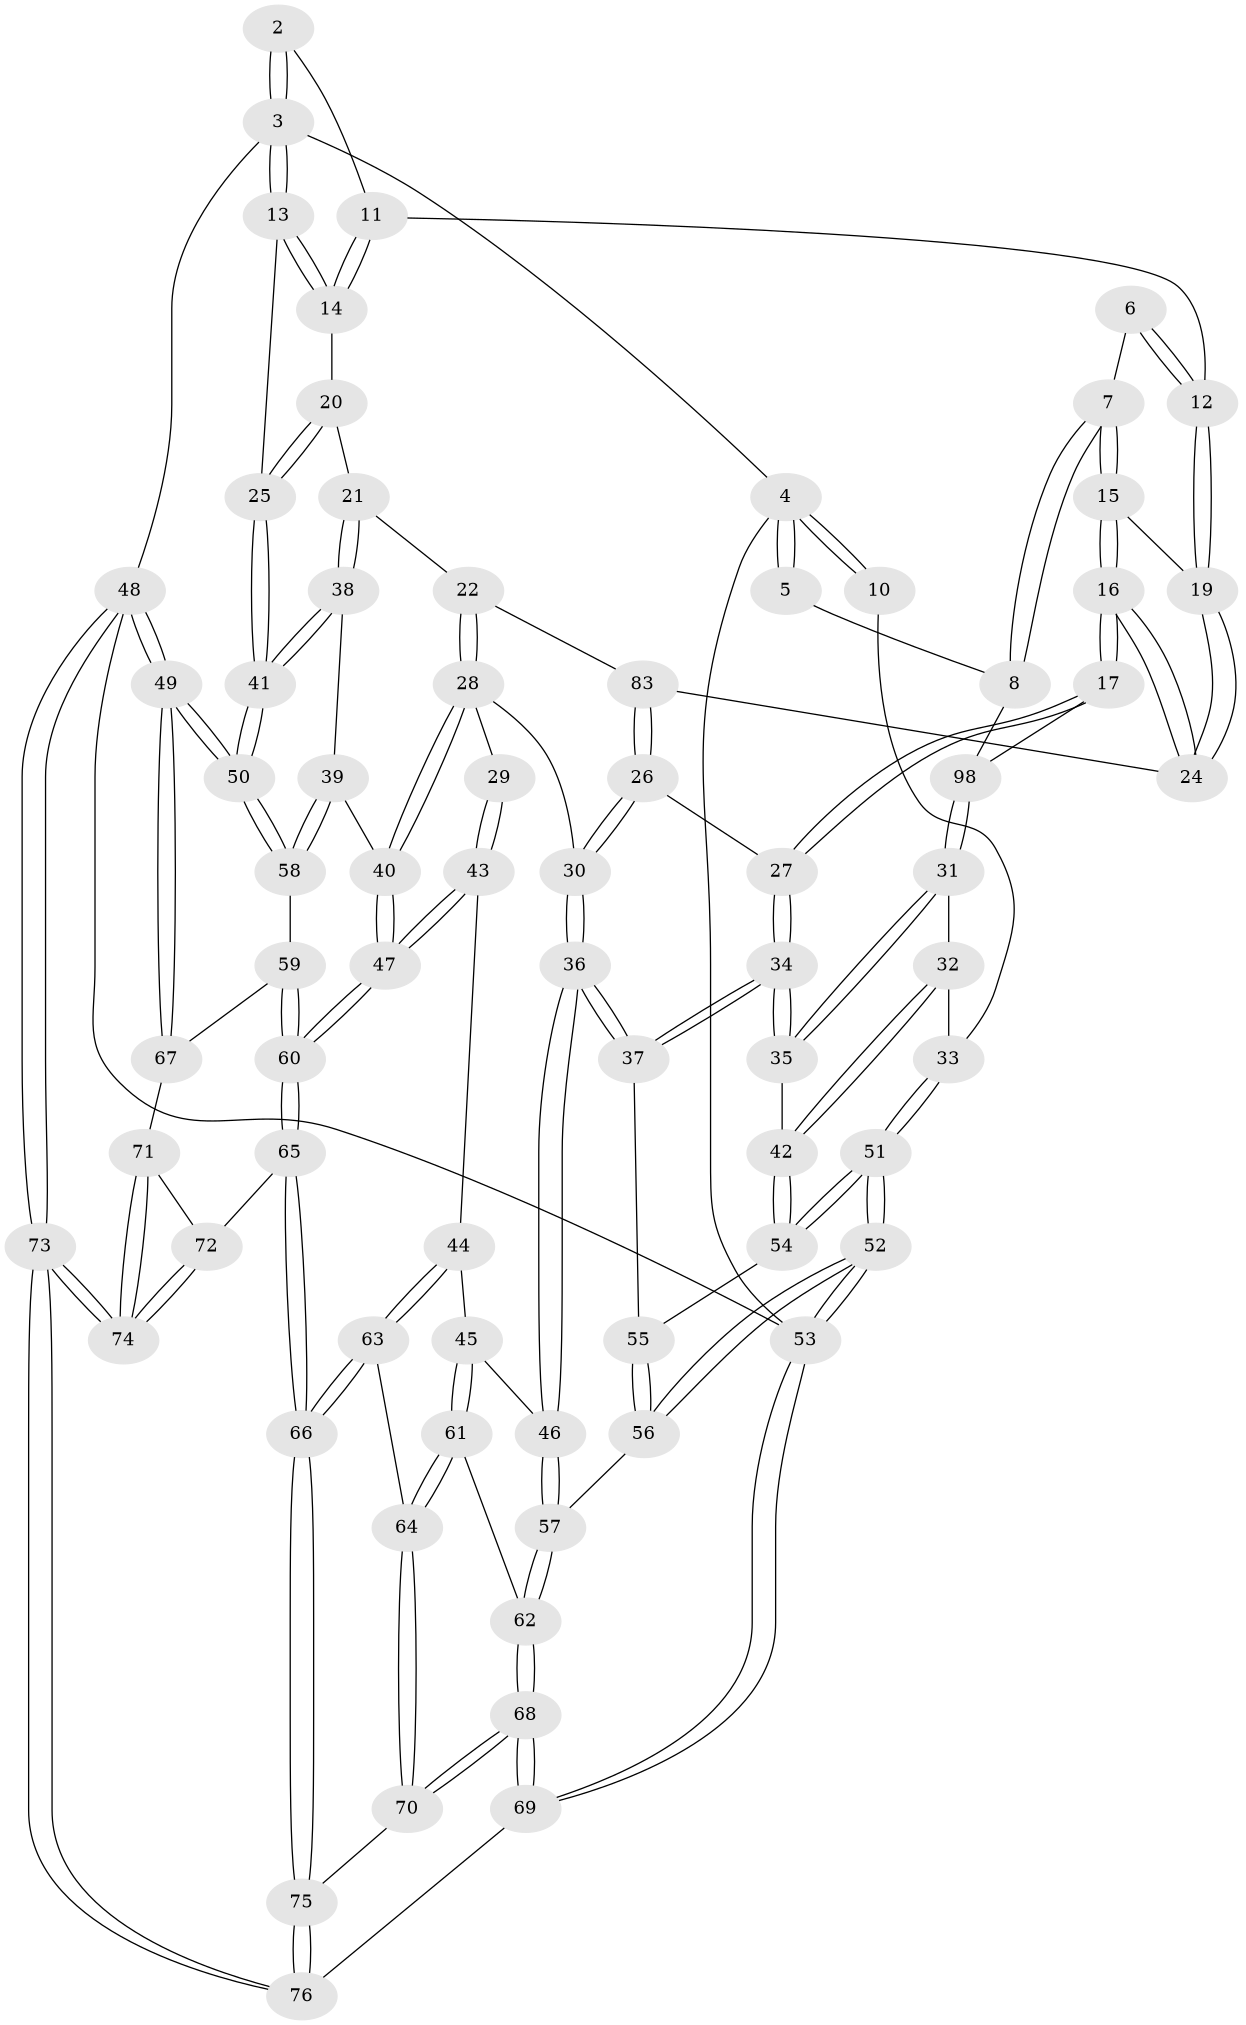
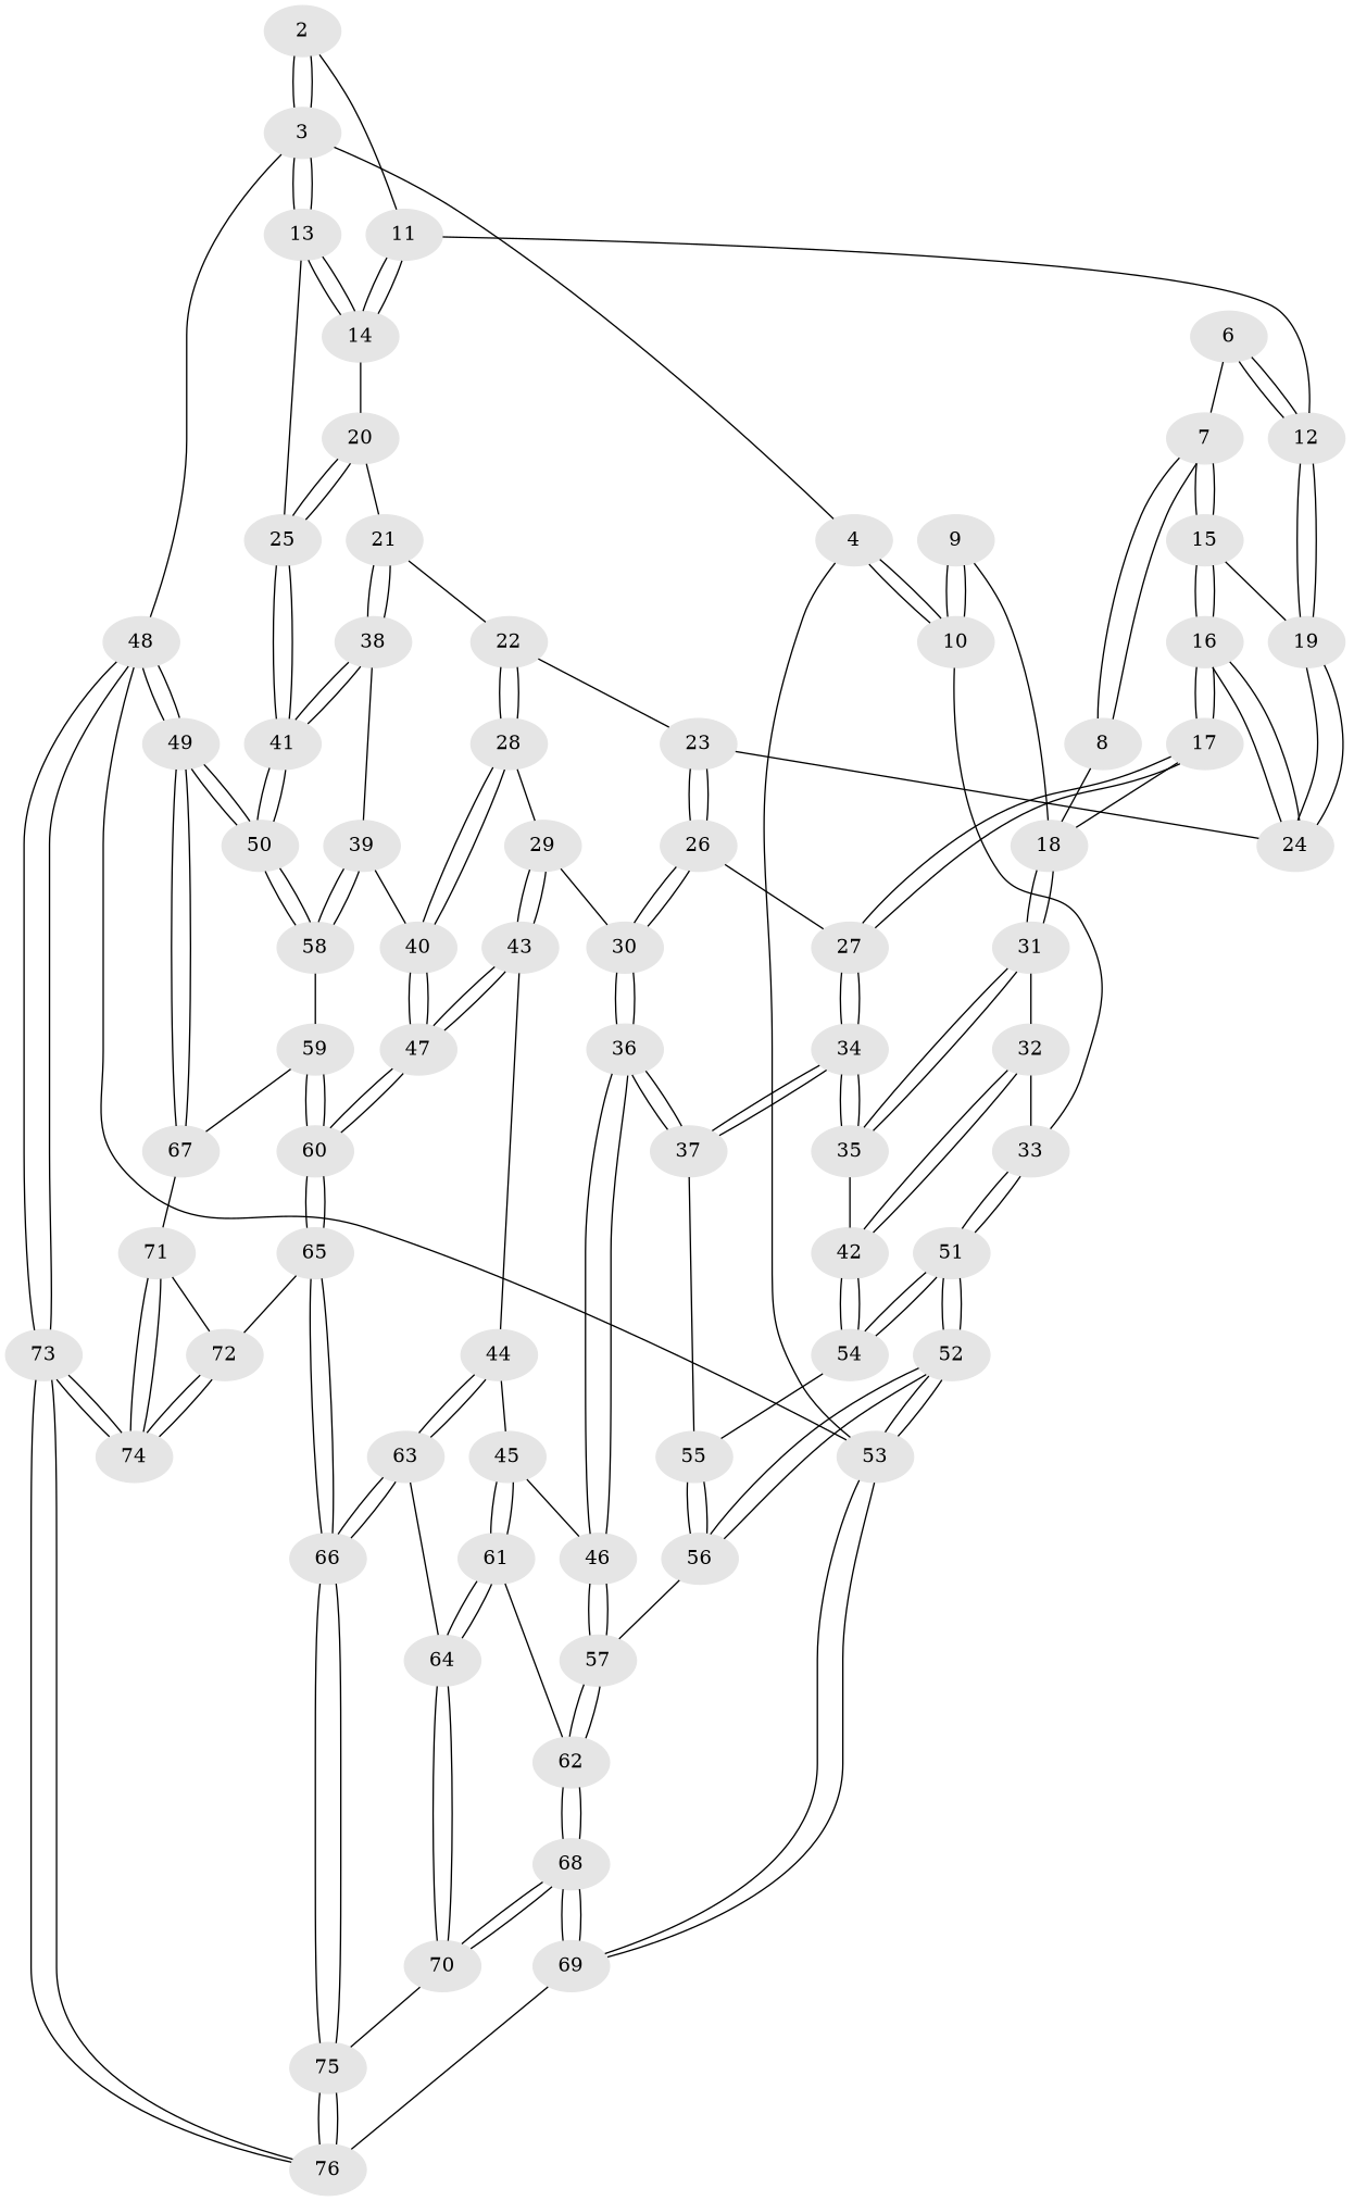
  graph {
    node [color=gray90 style=filled]
    2
    3
    11
    6
    7
    12
    4
    13
    48
    14
-   5
    10
    53
    25
    49
    73
    8
    33
    69
-   18 [label=98]
+   18
    15
    19
    16
+   9
    31
    51
    20
    24
    41
    21
    17
    27
    34
    32
    35
    22
    38
-   23 [label=83]
+   23
    28
    39
    26
    29
    40
    30
    50
    36
    37
    43
    47
    44
    46
    42
    54
    52
    55
    57
    56
    58
    59
    60
    45
    63
    61
    64
    66
    62
    65
    67
    76
    74
    71
    68
    72
    70
    75
    2 -- 3
    2 -- 3
    2 -- 11
    3 -- 4
    3 -- 13
    3 -- 13
    3 -- 48
    11 -- 12
    11 -- 14
    11 -- 14
    6 -- 7
    6 -- 12
    6 -- 12
    7 -- 8
    7 -- 8
    7 -- 15
    7 -- 15
    12 -- 19
    12 -- 19
-   4 -- 5
-   4 -- 5
    4 -- 10
    4 -- 10
    4 -- 53
    13 -- 14
    13 -- 14
    13 -- 25
    48 -- 53
    48 -- 49
    48 -- 49
    48 -- 73
    48 -- 73
    14 -- 20
-   5 -- 8
    10 -- 33
    53 -- 69
    53 -- 69
    25 -- 41
    25 -- 41
    49 -- 50
    49 -- 50
    49 -- 67
    49 -- 67
    73 -- 76
    73 -- 76
    73 -- 74
    73 -- 74
    8 -- 18
    33 -- 51
    33 -- 51
    69 -- 76
    18 -- 31
    18 -- 31
    15 -- 19
    15 -- 16
    15 -- 16
    19 -- 24
    19 -- 24
    16 -- 24
    16 -- 24
    16 -- 17
    16 -- 17
+   9 -- 10
+   9 -- 10
+   9 -- 18
    31 -- 32
    31 -- 35
    31 -- 35
    51 -- 54
    51 -- 54
    51 -- 52
    51 -- 52
    20 -- 25
    20 -- 25
    20 -- 21
    41 -- 50
    41 -- 50
    21 -- 22
    21 -- 38
    21 -- 38
    17 -- 18
    17 -- 27
    17 -- 27
    27 -- 34
    27 -- 34
    34 -- 35
    34 -- 35
    34 -- 37
    34 -- 37
    32 -- 33
    32 -- 42
    32 -- 42
    35 -- 42
    22 -- 23
    22 -- 28
    22 -- 28
    38 -- 41
    38 -- 41
    38 -- 39
    23 -- 24
    23 -- 26
    23 -- 26
    28 -- 29
    28 -- 40
    28 -- 40
    39 -- 40
    39 -- 58
    39 -- 58
    26 -- 27
    26 -- 30
    26 -- 30
-   28 -- 30
+   29 -- 30
    29 -- 43
    29 -- 43
    40 -- 47
    40 -- 47
    30 -- 36
    30 -- 36
    50 -- 58
    50 -- 58
    36 -- 37
    36 -- 37
    36 -- 46
    36 -- 46
    37 -- 55
    43 -- 47
    43 -- 47
    43 -- 44
    47 -- 60
    47 -- 60
    44 -- 45
    44 -- 63
    44 -- 63
    46 -- 57
    46 -- 57
    42 -- 54
    42 -- 54
    54 -- 55
    52 -- 53
    52 -- 53
    52 -- 56
    52 -- 56
    55 -- 56
    55 -- 56
    57 -- 62
    57 -- 62
    56 -- 57
    58 -- 59
    59 -- 60
    59 -- 60
    59 -- 67
    60 -- 65
    60 -- 65
    45 -- 46
    45 -- 61
    45 -- 61
    63 -- 64
    63 -- 66
    63 -- 66
    61 -- 64
    61 -- 64
    61 -- 62
    64 -- 70
    64 -- 70
    66 -- 75
    66 -- 75
    62 -- 68
    62 -- 68
    65 -- 66
    65 -- 66
    65 -- 72
    67 -- 71
    71 -- 74
    71 -- 74
    71 -- 72
    68 -- 69
    68 -- 69
    68 -- 70
    68 -- 70
    72 -- 74
    72 -- 74
    70 -- 75
    75 -- 76
    75 -- 76
  }
